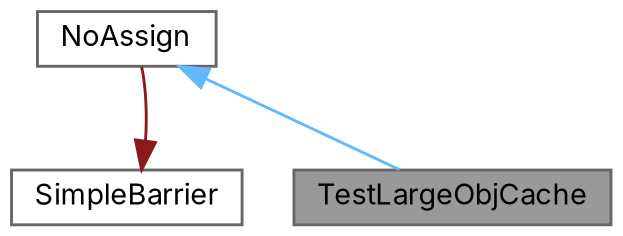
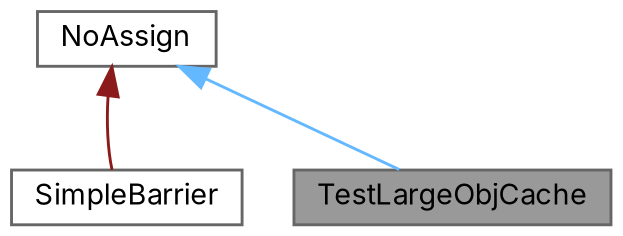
  digraph {
    fontname=Inter
    node [color=gray40 fillcolor=white fontname=Inter fontsize=10 shape=box style=filled]
    edge [dir=back fontname=Inter fontsize=10 labelfontname=Helvetica labelfontsize=10 style=solid]
    n1 [fillcolor=grey60 fontcolor=black height=0.2 label=TestLargeObjCache width=0.4]
    n2 [height=0.2 label=SimpleBarrier width=0.4]
    n3 [height=0.2 label=NoAssign width=0.4]
    n3 -> n1 [color=steelblue1]
-   n2 -> n3 [color=firebrick4]
+   n3 -> n2 [color=firebrick4]
  }
